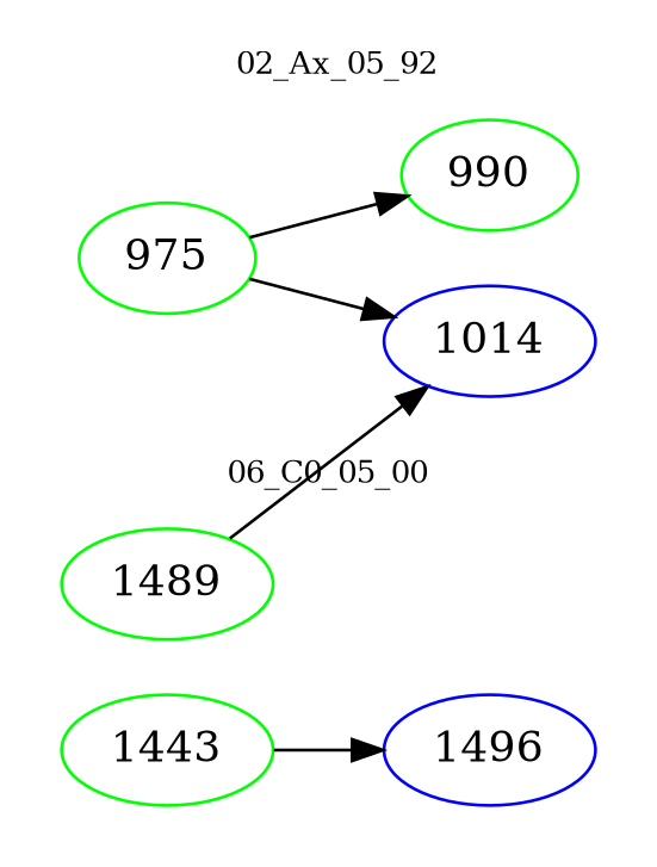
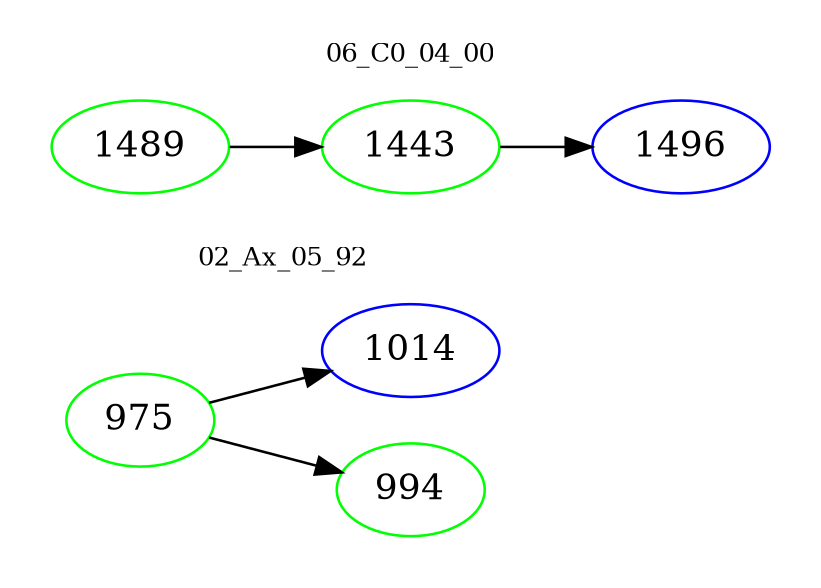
  digraph {
    rankdir=LR
    node [color=green]
    edge [color=black]
-   n1 [label=990]
+   n1 [label=994]
    n2 [label=975]
    n3 [color=blue label=1014]
    n4 [label=1489]
    n5 [label=1443]
    n6 [color=blue label=1496]
    subgraph cluster_1 {
      color=white
      fontsize=10
      label="02_Ax_05_92"
      n1
      n2
      n3
    }
    subgraph cluster_2 {
      color=white
      fontsize=10
-     label="06_C0_05_00"
+     label="06_C0_04_00"
      n4
      n5
      n6
    }
    n2 -> n1
    n2 -> n3
-   n4 -> n3
+   n4 -> n5
    n5 -> n6
  }
